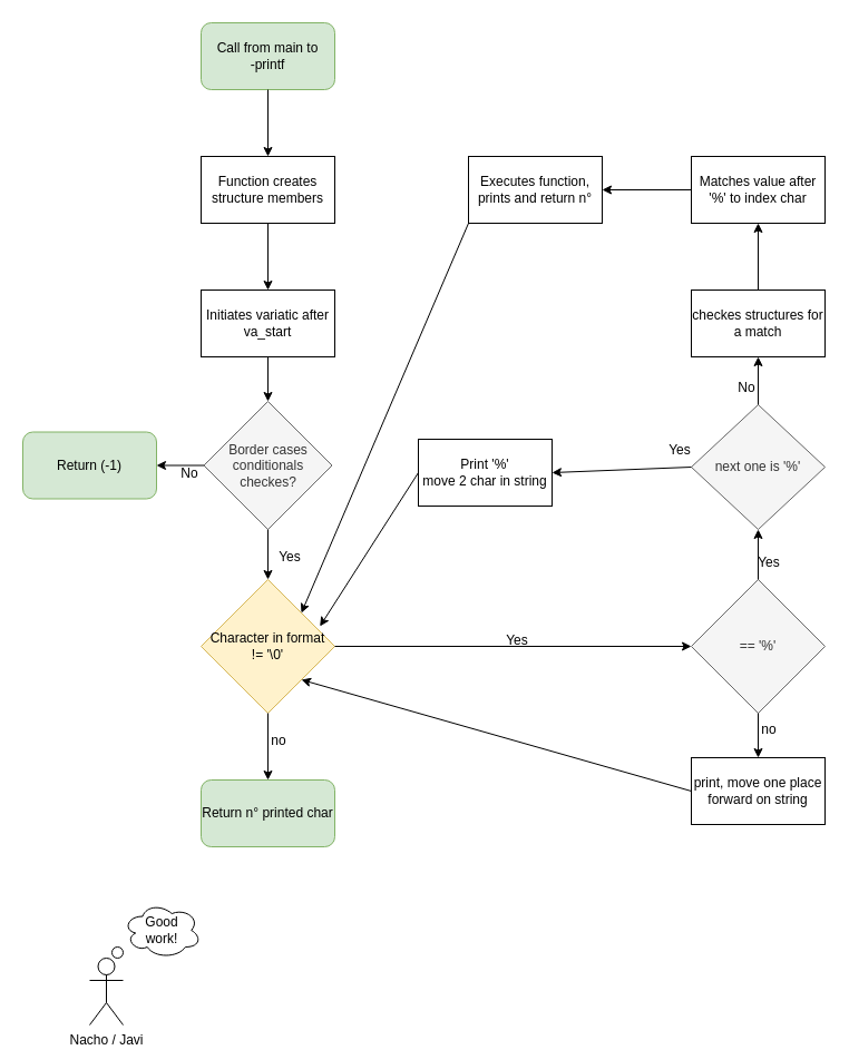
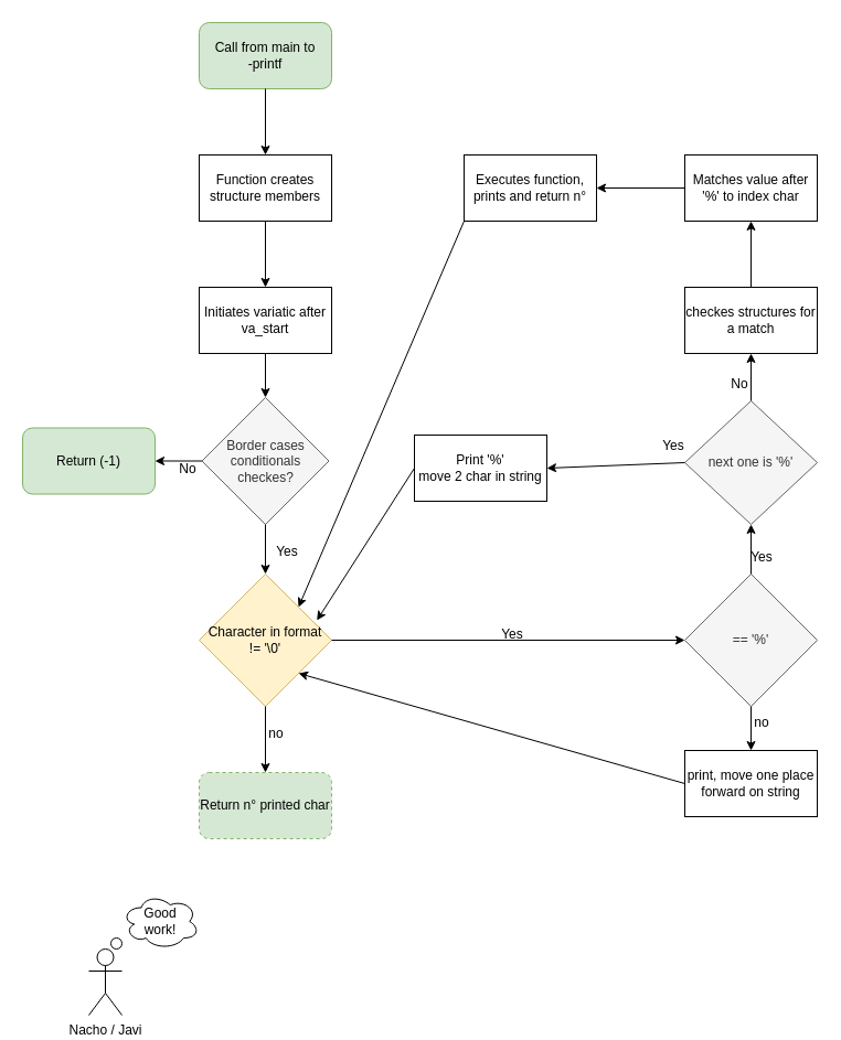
  <mxCell id="0" />
  <mxCell id="1" parent="0" />
  <mxCell id="2" value="Call from main to&lt;br&gt;-printf" style="rounded=1;whiteSpace=wrap;html=1;fillColor=#d5e8d4;strokeColor=#82b366;" vertex="1" parent="1"><mxGeometry x="180" y="20" width="120" height="60" as="geometry" /></mxCell>
  <mxCell id="3" value="Function creates structure members" style="rounded=0;whiteSpace=wrap;html=1;" vertex="1" parent="1"><mxGeometry x="180" y="140" width="120" height="60" as="geometry" /></mxCell>
  <mxCell id="4" value="" style="endArrow=classic;html=1;rounded=0;exitX=0.5;exitY=1;exitDx=0;exitDy=0;entryX=0.5;entryY=0;entryDx=0;entryDy=0;" edge="1" parent="1" source="2" target="3"><mxGeometry width="50" height="50" relative="1" as="geometry"><mxPoint x="390" y="80" as="sourcePoint" /><mxPoint x="390" y="140.667" as="targetPoint" /></mxGeometry></mxCell>
  <mxCell id="5" value="Initiates variatic after&lt;br&gt;va_start" style="rounded=0;whiteSpace=wrap;html=1;" vertex="1" parent="1"><mxGeometry x="180" y="260" width="120" height="60" as="geometry" /></mxCell>
  <mxCell id="6" value="" style="endArrow=classic;html=1;rounded=0;entryX=0.5;entryY=0;entryDx=0;entryDy=0;" edge="1" parent="1" source="3" target="5"><mxGeometry width="50" height="50" relative="1" as="geometry"><mxPoint x="390" y="320" as="sourcePoint" /><mxPoint x="440" y="270" as="targetPoint" /></mxGeometry></mxCell>
  <mxCell id="7" value="Border cases conditionals&lt;br&gt;checkes?" style="rhombus;whiteSpace=wrap;html=1;fillColor=#f5f5f5;fontColor=#333333;strokeColor=#666666;" vertex="1" parent="1"><mxGeometry x="182.5" y="360" width="115" height="115" as="geometry" /></mxCell>
  <mxCell id="8" value="" style="endArrow=classic;html=1;rounded=0;exitX=0.5;exitY=1;exitDx=0;exitDy=0;entryX=0.5;entryY=0;entryDx=0;entryDy=0;" edge="1" parent="1" source="5" target="7"><mxGeometry width="50" height="50" relative="1" as="geometry"><mxPoint x="390" y="490" as="sourcePoint" /><mxPoint x="440" y="440" as="targetPoint" /></mxGeometry></mxCell>
  <mxCell id="9" value="Return (-1)" style="rounded=1;whiteSpace=wrap;html=1;fillColor=#d5e8d4;strokeColor=#82b366;" vertex="1" parent="1"><mxGeometry y="387.5" width="120" height="60" as="geometry" x="20" /></mxCell>
  <mxCell id="10" value="" style="endArrow=classic;html=1;rounded=0;exitX=0;exitY=0.5;exitDx=0;exitDy=0;entryX=1;entryY=0.5;entryDx=0;entryDy=0;" edge="1" parent="1" source="7" target="9"><mxGeometry width="50" height="50" relative="1" as="geometry"><mxPoint x="390" y="480" as="sourcePoint" /><mxPoint x="440" y="430" as="targetPoint" /></mxGeometry></mxCell>
  <mxCell id="11" value="No" style="text;html=1;strokeColor=none;fillColor=none;align=center;verticalAlign=middle;whiteSpace=wrap;rounded=0;" vertex="1" parent="1"><mxGeometry x="140" y="410" width="60" height="30" as="geometry" /></mxCell>
  <mxCell id="12" value="" style="endArrow=classic;html=1;rounded=0;exitX=0.5;exitY=1;exitDx=0;exitDy=0;entryX=0.5;entryY=0;entryDx=0;entryDy=0;" edge="1" parent="1" source="7" target="13"><mxGeometry width="50" height="50" relative="1" as="geometry"><mxPoint x="390" y="480" as="sourcePoint" /><mxPoint x="250" y="510" as="targetPoint" /></mxGeometry></mxCell>
  <mxCell id="13" value="Character in format&lt;br&gt;!= '\0'" style="rhombus;whiteSpace=wrap;html=1;fillColor=#fff2cc;strokeColor=#d6b656;" vertex="1" parent="1"><mxGeometry x="180" y="520" width="120" height="120" as="geometry" /></mxCell>
  <mxCell id="14" value="Yes" style="text;html=1;strokeColor=none;fillColor=none;align=center;verticalAlign=middle;whiteSpace=wrap;rounded=0;" vertex="1" parent="1"><mxGeometry x="230" y="485" width="60" height="30" as="geometry" /></mxCell>
  <mxCell id="15" value="== '%'" style="rhombus;whiteSpace=wrap;html=1;fillColor=#f5f5f5;fontColor=#333333;strokeColor=#666666;" vertex="1" parent="1"><mxGeometry x="620" y="520" width="120" height="120" as="geometry" /></mxCell>
  <mxCell id="16" value="next one is '%'" style="rhombus;whiteSpace=wrap;html=1;fillColor=#f5f5f5;strokeColor=#666666;fontColor=#333333;" vertex="1" parent="1"><mxGeometry x="620" y="363" width="120" height="112" as="geometry" /></mxCell>
  <mxCell id="17" value="" style="edgeStyle=orthogonalEdgeStyle;rounded=0;orthogonalLoop=1;jettySize=auto;html=1;" edge="1" parent="1" source="18" target="36"><mxGeometry relative="1" as="geometry" /></mxCell>
  <mxCell id="18" value="checkes structures for a match" style="rounded=0;whiteSpace=wrap;html=1;" vertex="1" parent="1"><mxGeometry x="620" y="260" width="120" height="60" as="geometry" /></mxCell>
  <mxCell id="19" value="Executes function,&lt;br&gt;prints and return n°" style="rounded=0;whiteSpace=wrap;html=1;" vertex="1" parent="1"><mxGeometry x="420" y="140" width="120" height="60" as="geometry" /></mxCell>
  <mxCell id="20" value="" style="endArrow=classic;html=1;rounded=0;exitX=0.5;exitY=0;exitDx=0;exitDy=0;entryX=0.5;entryY=1;entryDx=0;entryDy=0;" edge="1" parent="1" source="15" target="16"><mxGeometry width="50" height="50" relative="1" as="geometry"><mxPoint x="450" y="460" as="sourcePoint" /><mxPoint x="500" y="410" as="targetPoint" /></mxGeometry></mxCell>
  <mxCell id="21" value="" style="endArrow=classic;html=1;rounded=0;entryX=0.5;entryY=1;entryDx=0;entryDy=0;exitX=0.5;exitY=0;exitDx=0;exitDy=0;" edge="1" parent="1" source="16" target="18"><mxGeometry width="50" height="50" relative="1" as="geometry"><mxPoint x="450" y="460" as="sourcePoint" /><mxPoint x="500" y="410" as="targetPoint" /></mxGeometry></mxCell>
  <mxCell id="22" value="" style="endArrow=classic;html=1;rounded=0;entryX=1;entryY=0;entryDx=0;entryDy=0;exitX=0;exitY=1;exitDx=0;exitDy=0;" edge="1" parent="1" source="19" target="13"><mxGeometry width="50" height="50" relative="1" as="geometry"><mxPoint x="460" y="430" as="sourcePoint" /><mxPoint x="510" y="380" as="targetPoint" /></mxGeometry></mxCell>
  <mxCell id="23" value="" style="endArrow=classic;html=1;rounded=0;exitX=1;exitY=0.5;exitDx=0;exitDy=0;" edge="1" parent="1" source="13" target="15"><mxGeometry width="50" height="50" relative="1" as="geometry"><mxPoint x="460" y="510" as="sourcePoint" /><mxPoint x="510" y="460" as="targetPoint" /></mxGeometry></mxCell>
  <mxCell id="24" value="Print '%'&lt;br&gt;move 2 char in string" style="rounded=0;whiteSpace=wrap;html=1;" vertex="1" parent="1"><mxGeometry x="375" y="394" width="120" height="60" as="geometry" /></mxCell>
  <mxCell id="25" value="print, move one place forward on string" style="rounded=0;whiteSpace=wrap;html=1;" vertex="1" parent="1"><mxGeometry x="620" y="680" width="120" height="60" as="geometry" /></mxCell>
  <mxCell id="26" value="" style="endArrow=classic;html=1;rounded=0;entryX=0.5;entryY=0;entryDx=0;entryDy=0;exitX=0.5;exitY=1;exitDx=0;exitDy=0;" edge="1" parent="1" source="15" target="25"><mxGeometry width="50" height="50" relative="1" as="geometry"><mxPoint x="620" y="660" as="sourcePoint" /><mxPoint x="670" y="610" as="targetPoint" /></mxGeometry></mxCell>
  <mxCell id="27" value="" style="endArrow=classic;html=1;rounded=0;entryX=1;entryY=1;entryDx=0;entryDy=0;exitX=0;exitY=0.5;exitDx=0;exitDy=0;" edge="1" parent="1" source="25" target="13"><mxGeometry width="50" height="50" relative="1" as="geometry"><mxPoint x="620" y="650" as="sourcePoint" /><mxPoint x="670" y="600" as="targetPoint" /></mxGeometry></mxCell>
  <mxCell id="28" value="" style="endArrow=classic;html=1;rounded=0;entryX=1;entryY=0.5;entryDx=0;entryDy=0;exitX=0;exitY=0.5;exitDx=0;exitDy=0;" edge="1" parent="1" source="16" target="24"><mxGeometry width="50" height="50" relative="1" as="geometry"><mxPoint x="550" y="490" as="sourcePoint" /><mxPoint x="600" y="440" as="targetPoint" /></mxGeometry></mxCell>
  <mxCell id="29" value="" style="endArrow=classic;html=1;rounded=0;exitX=0;exitY=0.5;exitDx=0;exitDy=0;entryX=0.889;entryY=0.35;entryDx=0;entryDy=0;entryPerimeter=0;" edge="1" parent="1" source="24" target="13"><mxGeometry width="50" height="50" relative="1" as="geometry"><mxPoint x="550" y="490" as="sourcePoint" /><mxPoint x="600" y="440" as="targetPoint" /></mxGeometry></mxCell>
- <mxCell id="30" value="Return n° printed char" style="rounded=1;whiteSpace=wrap;html=1;fillColor=#d5e8d4;strokeColor=#82b366;" vertex="1" parent="1"><mxGeometry x="180" y="700" width="120" height="60" as="geometry" /></mxCell>
+ <mxCell id="30" value="Return n° printed char" style="rounded=1;whiteSpace=wrap;html=1;fillColor=#d5e8d4;strokeColor=#82b366;dashed=1;" vertex="1" parent="1"><mxGeometry x="180" y="700" width="120" height="60" as="geometry" /></mxCell>
  <mxCell id="31" value="" style="endArrow=classic;html=1;rounded=0;exitX=0.5;exitY=1;exitDx=0;exitDy=0;entryX=0.5;entryY=0;entryDx=0;entryDy=0;" edge="1" parent="1" source="13" target="30"><mxGeometry width="50" height="50" relative="1" as="geometry"><mxPoint x="320" y="660" as="sourcePoint" /><mxPoint x="370" y="610" as="targetPoint" /></mxGeometry></mxCell>
  <mxCell id="32" value="Yes" style="text;html=1;strokeColor=none;fillColor=none;align=center;verticalAlign=middle;whiteSpace=wrap;rounded=0;" vertex="1" parent="1"><mxGeometry x="660" y="490" width="60" height="30" as="geometry" /></mxCell>
  <mxCell id="33" value="no" style="text;html=1;strokeColor=none;fillColor=none;align=center;verticalAlign=middle;whiteSpace=wrap;rounded=0;" vertex="1" parent="1"><mxGeometry x="220" y="650" width="60" height="30" as="geometry" /></mxCell>
  <mxCell id="34" value="Yes" style="text;html=1;strokeColor=none;fillColor=none;align=center;verticalAlign=middle;whiteSpace=wrap;rounded=0;" vertex="1" parent="1"><mxGeometry x="434" y="560" width="60" height="30" as="geometry" /></mxCell>
  <mxCell id="35" value="Yes" style="text;html=1;strokeColor=none;fillColor=none;align=center;verticalAlign=middle;whiteSpace=wrap;rounded=0;" vertex="1" parent="1"><mxGeometry x="580" y="389" width="60" height="30" as="geometry" /></mxCell>
  <mxCell id="36" value="&lt;span&gt;Matches value after '%' to index char&lt;/span&gt;" style="rounded=0;whiteSpace=wrap;html=1;" vertex="1" parent="1"><mxGeometry x="620" y="140" width="120" height="60" as="geometry" /></mxCell>
  <mxCell id="37" value="" style="endArrow=classic;html=1;rounded=0;entryX=1;entryY=0.5;entryDx=0;entryDy=0;exitX=0;exitY=0.5;exitDx=0;exitDy=0;" edge="1" parent="1" source="36" target="19"><mxGeometry width="50" height="50" relative="1" as="geometry"><mxPoint x="470" y="290" as="sourcePoint" /><mxPoint x="520" y="240" as="targetPoint" /></mxGeometry></mxCell>
  <mxCell id="38" value="no" style="text;html=1;strokeColor=none;fillColor=none;align=center;verticalAlign=middle;whiteSpace=wrap;rounded=0;" vertex="1" parent="1"><mxGeometry x="660" y="640" width="60" height="30" as="geometry" /></mxCell>
  <mxCell id="39" value="Nacho / Javi" style="shape=umlActor;verticalLabelPosition=bottom;verticalAlign=top;html=1;outlineConnect=0;" vertex="1" parent="1"><mxGeometry x="80" y="860" width="30" height="60" as="geometry" /></mxCell>
  <mxCell id="40" value="Good &lt;br&gt;work!" style="ellipse;shape=cloud;whiteSpace=wrap;html=1;" vertex="1" parent="1"><mxGeometry x="110" y="810" width="70" height="50" as="geometry" /></mxCell>
  <mxCell id="41" value="No" style="text;html=1;strokeColor=none;fillColor=none;align=center;verticalAlign=middle;whiteSpace=wrap;rounded=0;" vertex="1" parent="1"><mxGeometry x="640" y="333" width="60" height="30" as="geometry" /></mxCell>
  <mxCell id="42" value="" style="ellipse;whiteSpace=wrap;html=1;aspect=fixed;" vertex="1" parent="1"><mxGeometry x="100" y="850" width="10" height="10" as="geometry" /></mxCell>
